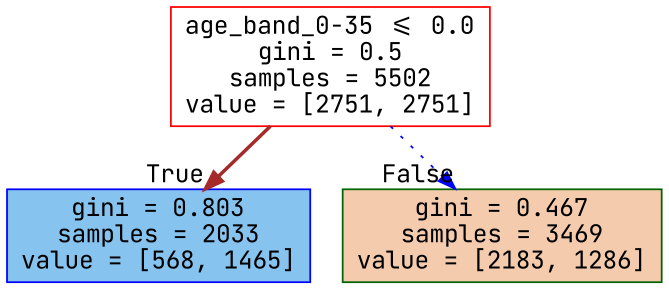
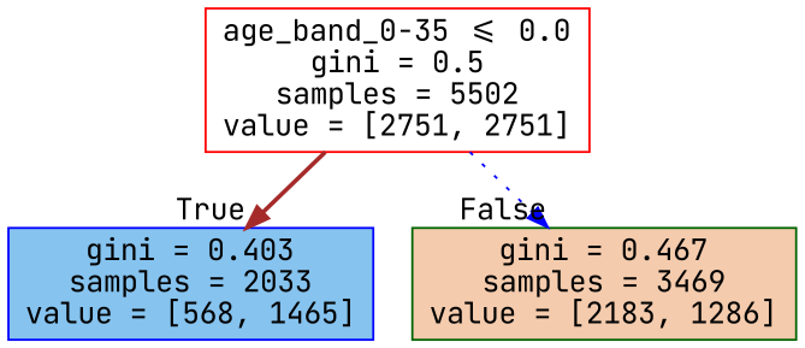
  digraph {
    fontname="JetBrains Mono"
    node [shape=box style=filled fontname="JetBrains Mono"]
    edge [labeldistance=2.5 fontname="JetBrains Mono"]
    n1 [color=red fillcolor="#e5813900" label="age_band_0-35 <= 0.0\ngini = 0.5\nsamples = 5502\nvalue = [2751, 2751]"]
-   n2 [color=blue fillcolor="#399de59c" label="gini = 0.803\nsamples = 2033\nvalue = [568, 1465]"]
+   n2 [color=blue fillcolor="#399de59c" label="gini = 0.403\nsamples = 2033\nvalue = [568, 1465]"]
    n3 [color=darkgreen fillcolor="#e5813969" label="gini = 0.467\nsamples = 3469\nvalue = [2183, 1286]"]
    n1 -> n2 [headlabel=True labelangle=45 color=brown style=bold]
    n1 -> n3 [headlabel=False labelangle=-45 color=blue style=dotted]
  }
